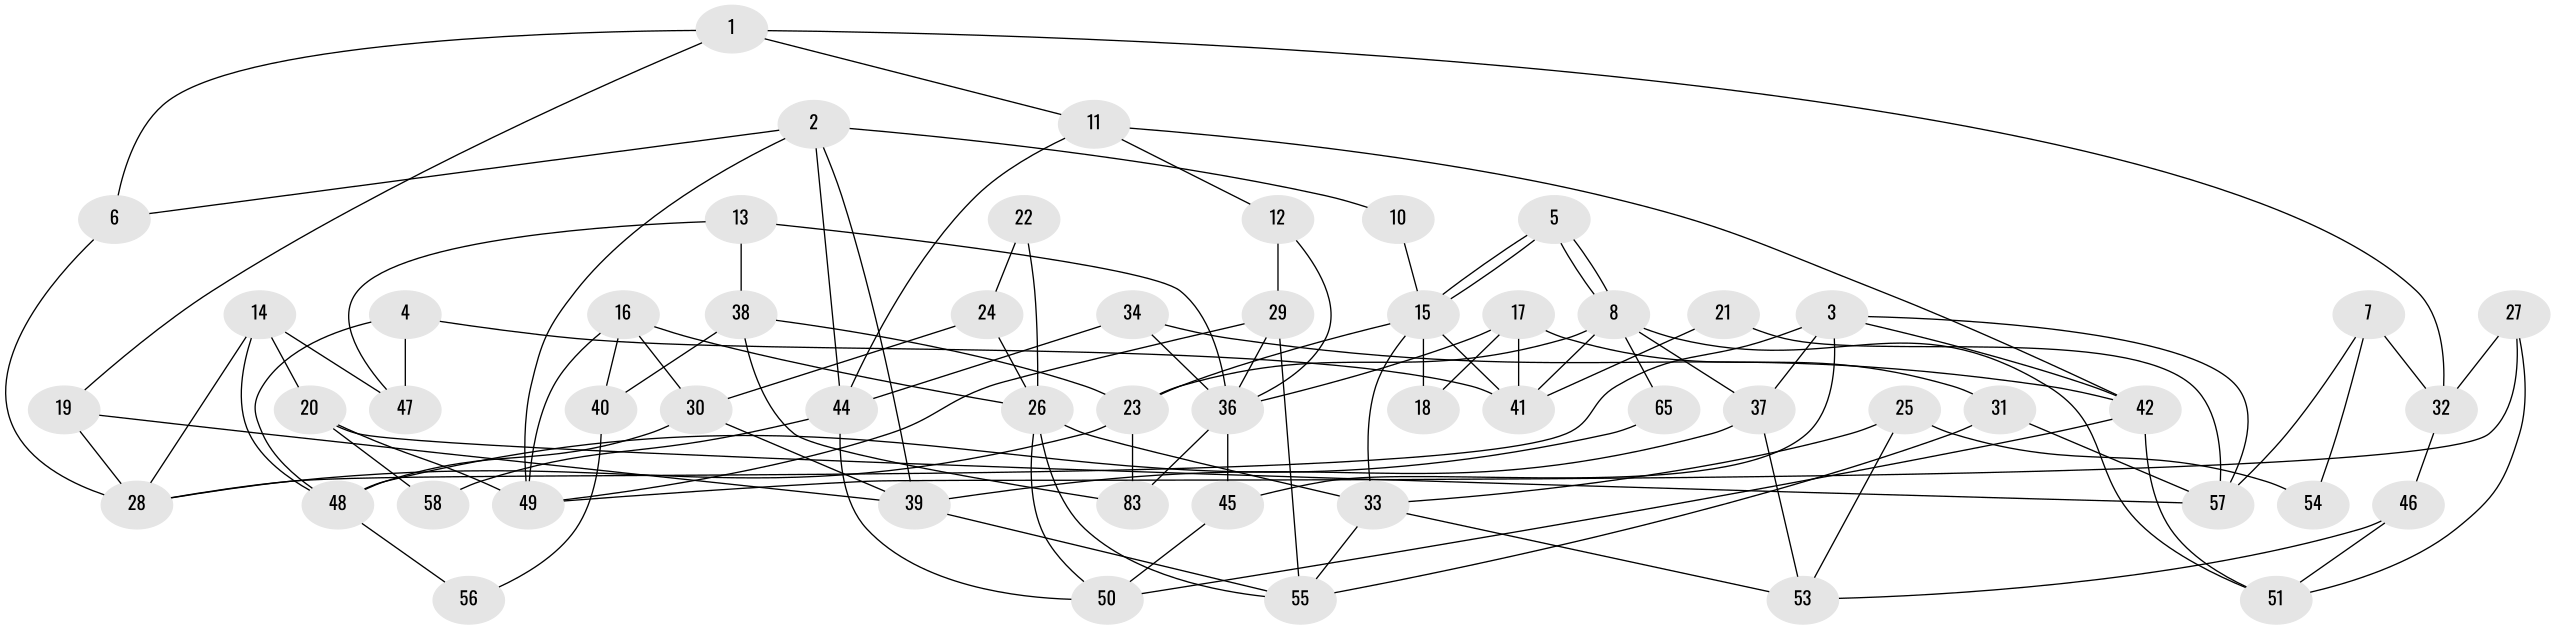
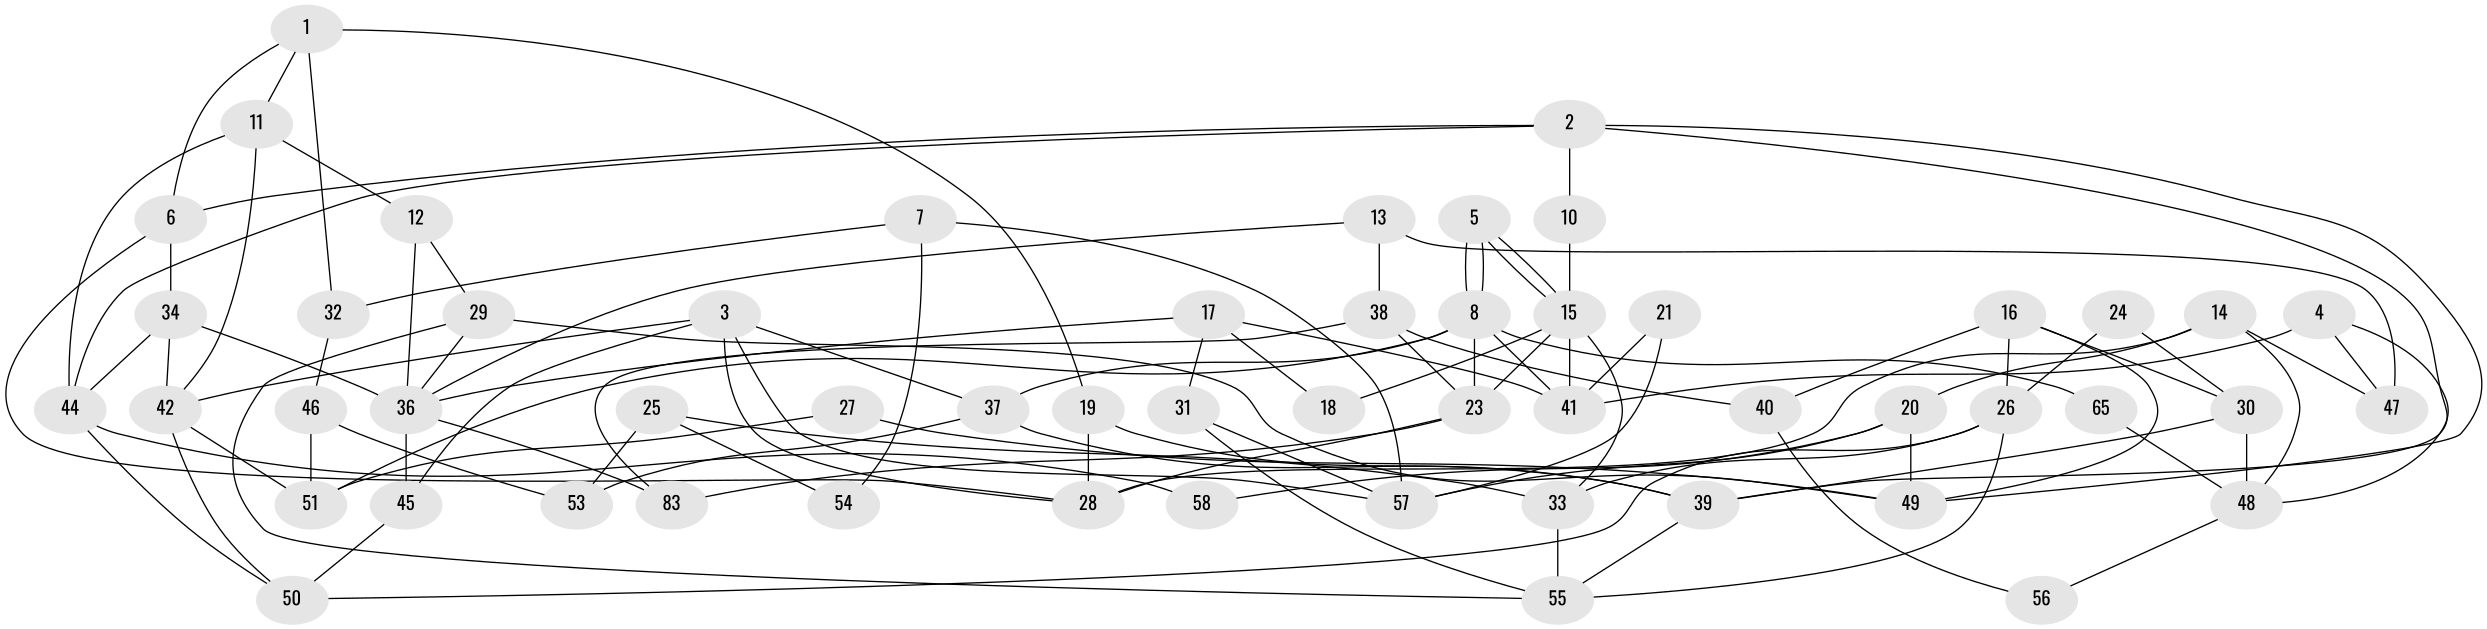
  graph {
    fontname=Oswald
    node [color=gray90 fontname=Oswald style=filled]
    edge [fontname=Oswald]
    1
    6
    11
    19
    32
    28
    34
    44
    42
    12
    39
    46
    2
    10
    49
    15
    55
    58
    50
    3
    37
    45
    57
    53
    51
    4
    41
    47
    48
    56
    5
    8
    23
    n34 [label=65]
    18
    33
    36
    7
    54
    n40 [label=83]
    29
    13
    38
    40
    14
    20
    16
    26
    30
    17
    31
    21
-   22
    24
    25
    27
    1 -- 6
    1 -- 11
    1 -- 19
    1 -- 32
    6 -- 28
+   6 -- 34
    11 -- 44
    11 -- 42
    11 -- 12
    19 -- 28
    19 -- 39
    32 -- 46
    34 -- 44
    34 -- 42
    34 -- 36
    44 -- 58
    44 -- 50
    42 -- 50
    42 -- 51
    12 -- 36
    12 -- 29
    39 -- 55
    46 -- 53
    46 -- 51
    2 -- 6
    2 -- 44
    2 -- 39
    2 -- 10
    2 -- 49
    10 -- 15
    15 -- 41
    15 -- 23
    15 -- 18
    15 -- 33
    3 -- 28
    3 -- 42
    3 -- 37
    3 -- 45
    3 -- 57
    37 -- 39
    37 -- 53
    45 -- 50
    4 -- 41
    4 -- 47
    4 -- 48
    48 -- 56
    5 -- 15
    5 -- 15
    5 -- 8
    5 -- 8
    8 -- 37
    8 -- 51
    8 -- 41
    8 -- 23
    8 -- n34
    23 -- 28
    23 -- n40
    n34 -- 48
    33 -- 55
-   33 -- 53
    36 -- 45
    36 -- n40
    7 -- 32
    7 -- 57
    7 -- 54
    29 -- 49
    29 -- 55
    29 -- 36
    13 -- 47
    13 -- 36
    13 -- 38
    38 -- 23
    38 -- n40
    38 -- 40
    40 -- 56
    14 -- 28
    14 -- 47
    14 -- 48
    14 -- 20
    20 -- 49
    20 -- 58
    20 -- 57
    16 -- 49
    16 -- 40
    16 -- 26
    16 -- 30
    26 -- 55
    26 -- 50
    26 -- 33
    30 -- 39
    30 -- 48
    17 -- 41
    17 -- 18
    17 -- 36
    17 -- 31
    31 -- 55
    31 -- 57
    21 -- 57
    21 -- 41
-   22 -- 26
-   22 -- 24
    24 -- 26
    24 -- 30
    25 -- 53
    25 -- 33
    25 -- 54
-   27 -- 32
    27 -- 49
    27 -- 51
  }
